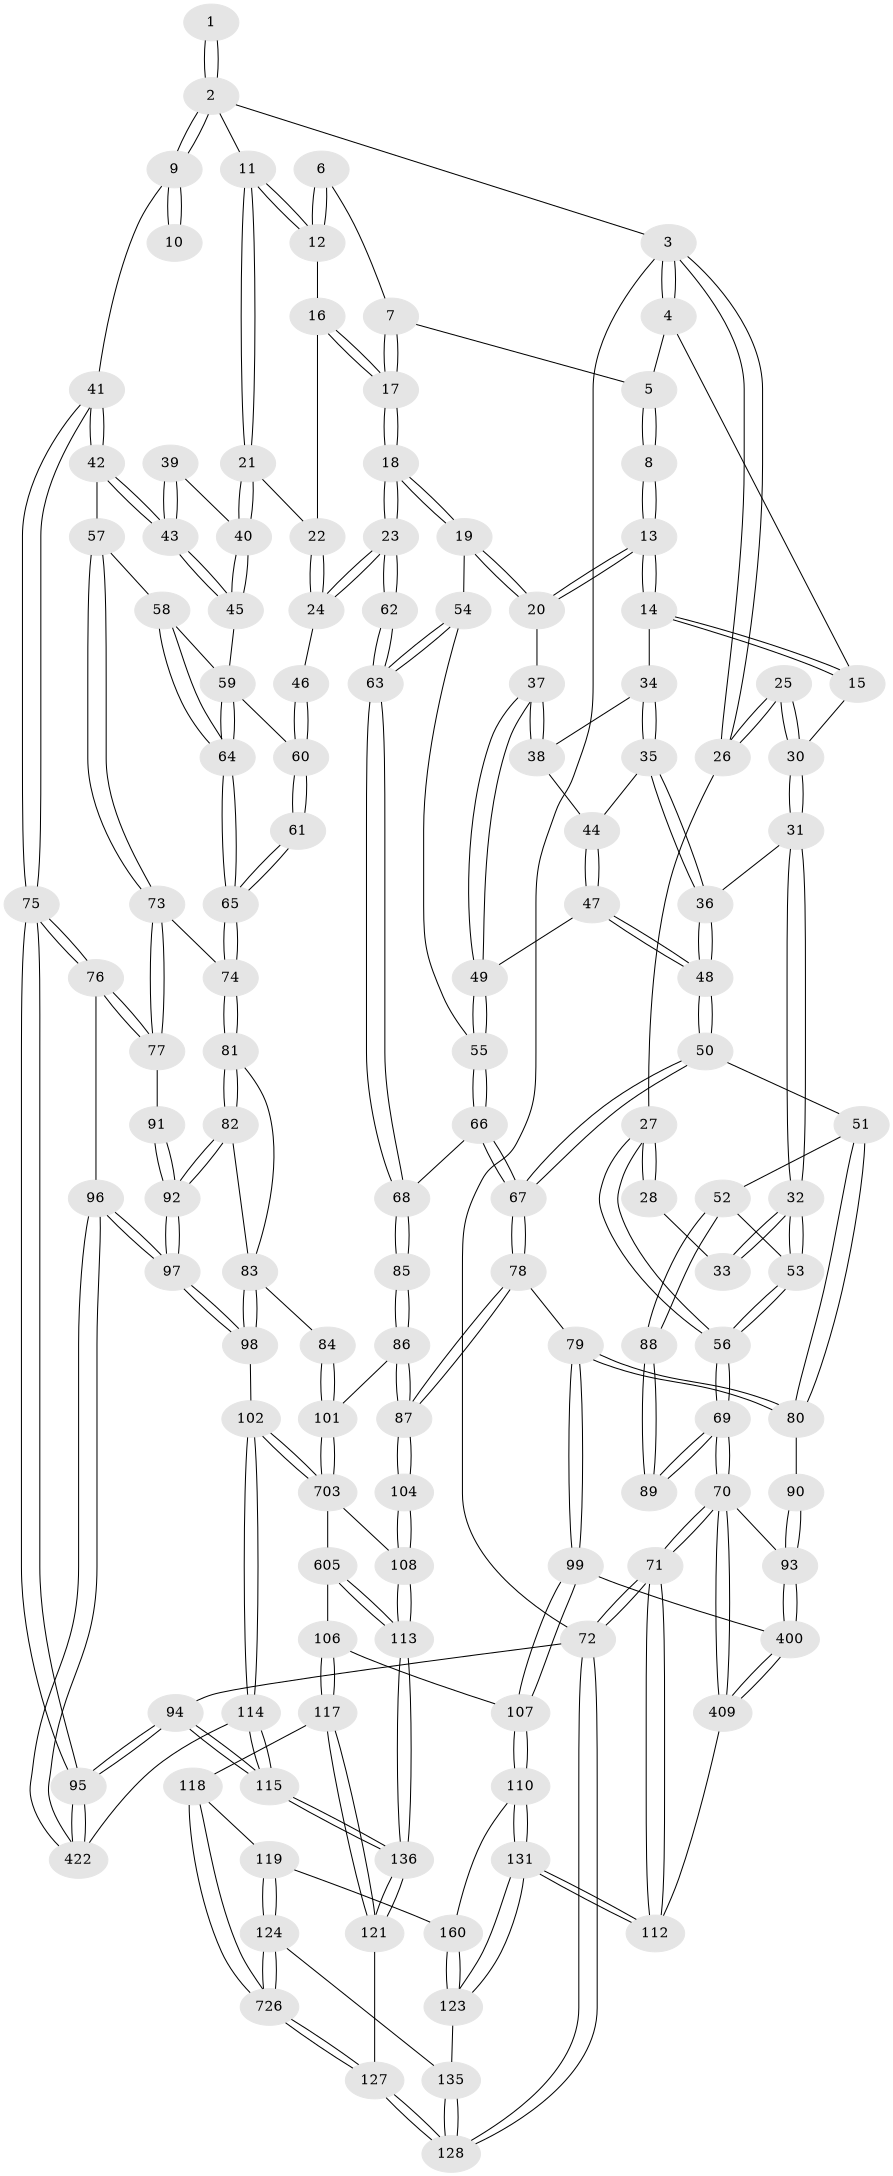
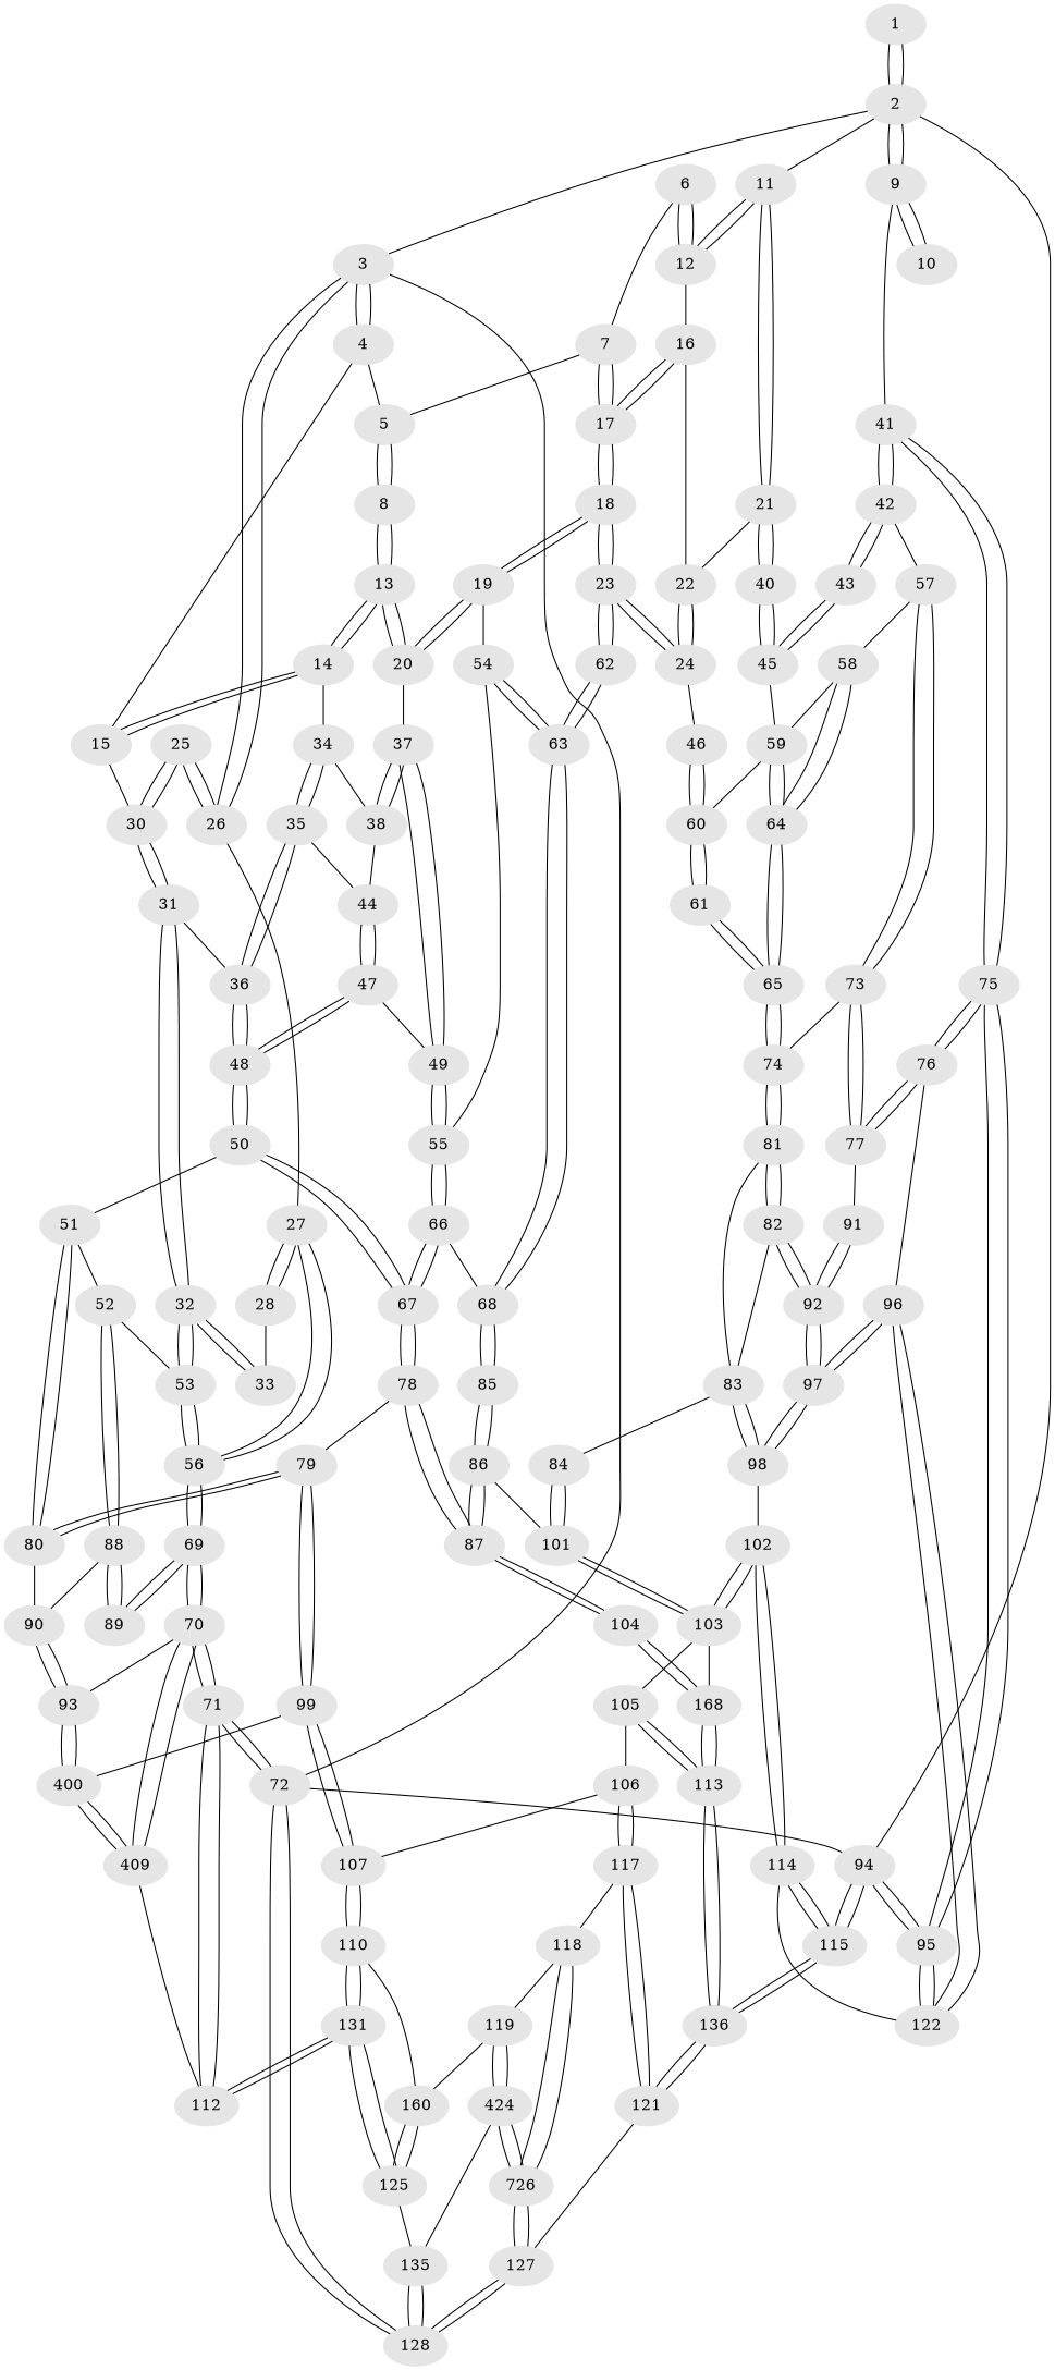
  graph {
    node [color=gray90 style=filled]
    1
    2
    3
    9
    94
    11
    6
    7
    12
    4
    26
    72
    10
    41
    95
    115
    5
    15
    27
    128
    8
    30
    13
    17
    16
    18
    14
    20
    42
    75
    21
-   39
    40
    43
    22
    34
    37
    35
    38
    31
    24
    19
    23
    54
    62
    55
    63
    49
    45
    46
    60
    25
    28
    56
    33
    69
    32
    36
    53
    48
    44
    47
    50
    59
    57
    76
    58
    73
    61
    51
    67
    66
    52
    80
    78
    88
    90
    89
    68
    70
    64
    74
    77
    65
    85
    81
    79
    87
    86
    71
    n91 [label=409]
    93
    112
    91
    82
    83
    96
-   122 [label=422]
+   122
    97
    92
    99
    104
    n103 [label=400]
    107
    84
    98
    101
    102
-   103 [label=703]
-   108
+   103
+   108 [label=168]
    n111 [label=136]
    114
    110
-   105 [label=605]
+   105
    113
    106
    117
    121
    118
    n120 [label=131]
    n121 [label=160]
-   123
+   123 [label=125]
    n123 [label=135]
    127
    119
    n126 [label=726]
-   124
+   124 [label=424]
    1 -- 2
    1 -- 2
    2 -- 3
    2 -- 9
    2 -- 9
+   2 -- 94
    2 -- 11
    3 -- 4
    3 -- 4
    3 -- 26
    3 -- 26
    3 -- 72
    9 -- 10
    9 -- 10
    9 -- 41
    94 -- 95
    94 -- 95
    94 -- 115
    94 -- 115
    11 -- 12
    11 -- 12
    11 -- 21
    11 -- 21
    6 -- 7
    6 -- 12
    6 -- 12
    7 -- 5
    7 -- 17
    7 -- 17
    12 -- 16
    4 -- 5
    4 -- 15
    26 -- 27
    72 -- 94
    72 -- 128
    72 -- 128
    41 -- 42
    41 -- 42
    41 -- 75
    41 -- 75
    95 -- 122
    95 -- 122
    115 -- n111
    115 -- n111
    5 -- 8
    5 -- 8
    15 -- 30
    27 -- 28
    27 -- 28
    27 -- 56
    27 -- 56
    8 -- 13
    8 -- 13
    30 -- 31
    30 -- 31
    13 -- 14
    13 -- 14
    13 -- 20
    13 -- 20
    17 -- 18
    17 -- 18
    16 -- 17
    16 -- 17
    16 -- 22
    18 -- 19
    18 -- 19
    18 -- 23
    18 -- 23
    14 -- 15
    14 -- 15
    14 -- 34
    20 -- 37
    42 -- 43
    42 -- 43
    42 -- 57
    75 -- 95
    75 -- 95
    75 -- 76
    75 -- 76
    21 -- 40
    21 -- 40
    21 -- 22
-   39 -- 40
-   39 -- 43
-   39 -- 43
    40 -- 45
    40 -- 45
    43 -- 45
    43 -- 45
    22 -- 24
    22 -- 24
    34 -- 35
    34 -- 35
    34 -- 38
    37 -- 38
    37 -- 38
    37 -- 49
    37 -- 49
    35 -- 36
    35 -- 36
    35 -- 44
    38 -- 44
    31 -- 32
    31 -- 32
    31 -- 36
    24 -- 46
    19 -- 20
    19 -- 20
    19 -- 54
    23 -- 24
    23 -- 24
    23 -- 62
    23 -- 62
    54 -- 55
    54 -- 63
    54 -- 63
    62 -- 63
    62 -- 63
    55 -- 66
    55 -- 66
    63 -- 68
    63 -- 68
    49 -- 55
    49 -- 55
    45 -- 59
    46 -- 60
    46 -- 60
    60 -- 61
    60 -- 61
    25 -- 26
    25 -- 26
    25 -- 30
    25 -- 30
    28 -- 33
    56 -- 69
    56 -- 69
    69 -- 89
    69 -- 89
    69 -- 70
    69 -- 70
    32 -- 33
    32 -- 33
    32 -- 53
    32 -- 53
    36 -- 48
    36 -- 48
    53 -- 56
    53 -- 56
    48 -- 50
    48 -- 50
    44 -- 47
    44 -- 47
    47 -- 49
    47 -- 48
    47 -- 48
    50 -- 51
    50 -- 67
    50 -- 67
    59 -- 60
    59 -- 64
    59 -- 64
    57 -- 58
    57 -- 73
    57 -- 73
    76 -- 77
    76 -- 77
    76 -- 96
    58 -- 59
    58 -- 64
    58 -- 64
    73 -- 74
    73 -- 77
    73 -- 77
    61 -- 65
    61 -- 65
    51 -- 52
    51 -- 80
    51 -- 80
    67 -- 78
    67 -- 78
    66 -- 67
    66 -- 67
    66 -- 68
    52 -- 53
    52 -- 88
    52 -- 88
    80 -- 90
    78 -- 79
    78 -- 87
    78 -- 87
+   88 -- 90
    88 -- 89
    88 -- 89
    90 -- 93
    90 -- 93
    68 -- 85
    68 -- 85
    70 -- 71
    70 -- 71
    70 -- n91
    70 -- n91
    70 -- 93
    64 -- 65
    64 -- 65
    74 -- 81
    74 -- 81
    77 -- 91
    65 -- 74
    65 -- 74
    85 -- 86
    85 -- 86
    81 -- 82
    81 -- 82
    81 -- 83
    79 -- 80
    79 -- 80
    79 -- 99
    79 -- 99
    87 -- 104
    87 -- 104
    86 -- 87
    86 -- 87
    86 -- 101
    71 -- 72
    71 -- 72
    71 -- 112
    71 -- 112
    n91 -- 112
    93 -- n103
    93 -- n103
    91 -- 92
    91 -- 92
    82 -- 83
    82 -- 92
    82 -- 92
    83 -- 84
    83 -- 98
    83 -- 98
    96 -- 122
    96 -- 122
    96 -- 97
    96 -- 97
    97 -- 98
    97 -- 98
    92 -- 97
    92 -- 97
    99 -- n103
    99 -- 107
    99 -- 107
    104 -- 108
    104 -- 108
    n103 -- n91
    n103 -- n91
    107 -- 110
    107 -- 110
    84 -- 101
    84 -- 101
    98 -- 102
    101 -- 103
    101 -- 103
    102 -- 103
    102 -- 103
    102 -- 114
    102 -- 114
    103 -- 108
    103 -- 105
    108 -- 113
    108 -- 113
    n111 -- 121
    n111 -- 121
    114 -- 115
    114 -- 115
    114 -- 122
    110 -- n120
    110 -- n120
    110 -- n121
    105 -- 113
    105 -- 113
    105 -- 106
    113 -- n111
    113 -- n111
    106 -- 107
    106 -- 117
    106 -- 117
    117 -- 121
    117 -- 121
    117 -- 118
    121 -- 127
    118 -- 119
    118 -- n126
    118 -- n126
    n120 -- 112
    n120 -- 112
    n120 -- 123
    n120 -- 123
    n121 -- 123
    n121 -- 123
    123 -- n123
    n123 -- 128
    n123 -- 128
    127 -- 128
    127 -- 128
    119 -- n121
    119 -- 124
    119 -- 124
    n126 -- 127
    n126 -- 127
    124 -- n123
    124 -- n126
    124 -- n126
  }
